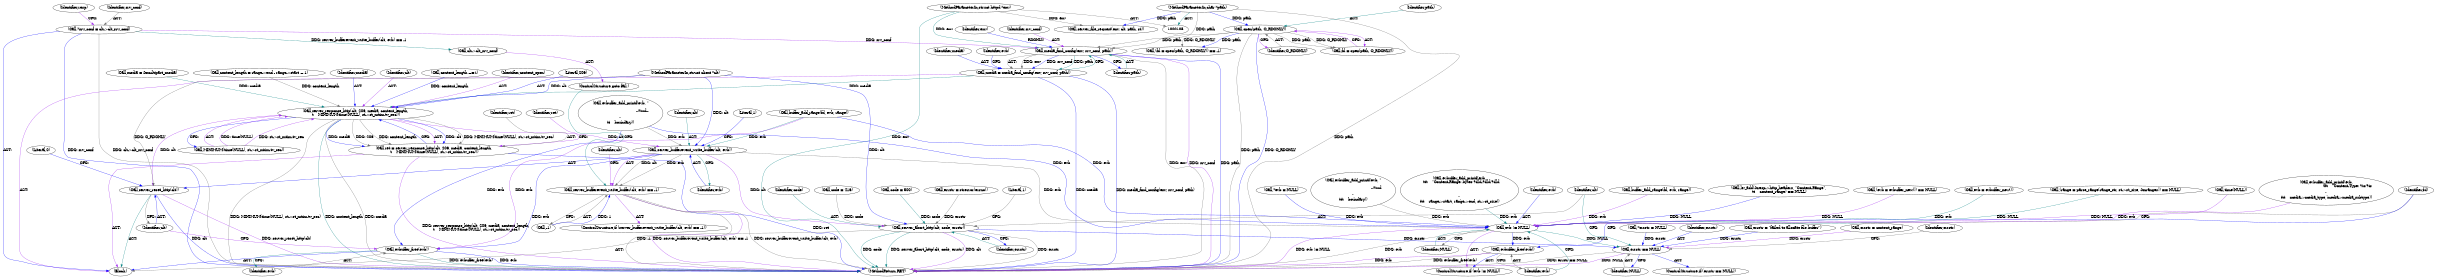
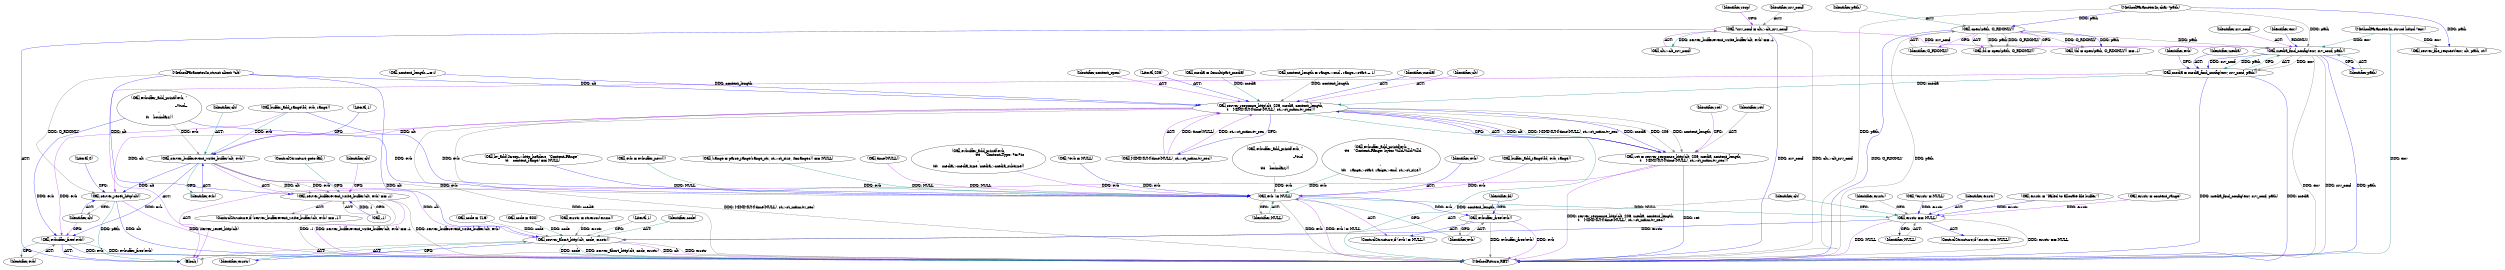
  digraph {
    edge [color=blue]
    n1 [label="(Call,media_find_config(env, srv_conf, path))"]
    n2 [label="(Call,media = media_find_config(env, srv_conf, path))"]
    n3 [label="(Identifier,path)"]
    n4 [label="(MethodReturn,RET)"]
    n5 [label="(Block,)"]
    n6 [label="(Call,server_response_http(clt, 206, media, content_length,\n \t    MINIMUM(time(NULL), st->st_mtim.tv_sec)))"]
    n7 [label="(MethodParameterIn,struct httpd *env)"]
    n8 [label="(Call,server_file_request(env, clt, path, st))"]
-   1000105
    n10 [label="(Call,*srv_conf = clt->clt_srv_conf)"]
    n11 [label="(Call,clt->clt_srv_conf)"]
    n12 [label="(Call,open(path, O_RDONLY))"]
    n13 [label="(Identifier,O_RDONLY)"]
    n14 [label="(Call,fd = open(path, O_RDONLY))"]
    n15 [label="(Call,(fd = open(path, O_RDONLY)) == -1)"]
    n16 [label="(MethodParameterIn,char *path)"]
    n17 [label="(Call,ret = server_response_http(clt, 206, media, content_length,\n \t    MINIMUM(time(NULL), st->st_mtim.tv_sec)))"]
    n18 [label="(Call,server_bufferevent_write_buffer(clt, evb))"]
    n19 [label="(Call,server_reset_http(clt))"]
    n20 [label="(Call,MINIMUM(time(NULL), st->st_mtim.tv_sec))"]
    n21 [label="(Call,server_bufferevent_write_buffer(clt, evb) == -1)"]
    n22 [label="(Call,evbuffer_free(evb))"]
    n23 [label="(Call,evb != NULL)"]
    n24 [label="(Call,server_abort_http(clt, code, errstr))"]
    n25 [label="(Identifier,evb)"]
    n26 [label="(Identifier,clt)"]
    n27 [label="(Call,-1)"]
    n28 [label="(ControlStructure,if (server_bufferevent_write_buffer(clt, evb) == -1))"]
    n29 [label="(Identifier,evb)"]
    n30 [label="(Call,evbuffer_free(evb))"]
    n31 [label="(Call,errstr == NULL)"]
    n32 [label="(ControlStructure,if (evb != NULL))"]
    n33 [label="(Identifier,NULL)"]
    n34 [label="(Identifier,errstr)"]
    n35 [label="(Identifier,evb)"]
    n36 [label="(Identifier,NULL)"]
    n37 [label="(ControlStructure,if (errstr == NULL))"]
    n38 [label="(Call,evbuffer_add_printf(evb, \"\r\n--%ud\r\n\",\n\t\t\t    boundary))"]
    n39 [label="(Call,evbuffer_add_printf(evb,\n \t\t\t    \"Content-Range: bytes %lld-%lld/%lld\r\n\r\n\",\n\t\t\t    range->start, range->end, st->st_size))"]
    n40 [label="(Identifier,evb)"]
    n41 [label="(Call,code = 500)"]
    n42 [label="(Call,errstr = strerror(errno))"]
    n43 [label="(Identifier,fd)"]
    n44 [label="(Identifier,clt)"]
    n45 [label="(Identifier,ret)"]
    n46 [label="(Call,buffer_add_range(fd, evb, range))"]
    n47 [label="(Call,kv_add(&resp->http_headers, \"Content-Range\",\n \t\t    content_range) == NULL)"]
    n48 [label="(Call,errstr = \"failed to allocate file buffer\")"]
    n49 [label="(Call,media = &multipart_media)"]
    n50 [label="(Call,content_length = range->end - range->start + 1)"]
    n51 [label="(Literal,1)"]
    n52 [label="(Identifier,srv_conf)"]
    n53 [label="(Call,errstr = content_range)"]
    n54 [label="(Call,buffer_add_range(fd, evb, range))"]
    n55 [label="(Identifier,errstr)"]
    n56 [label="(Identifier,media)"]
-   n57 [label="(Call,(evb = evbuffer_new()) == NULL)"]
    n58 [label="(Identifier,clt)"]
    n59 [label="(Identifier,clt)"]
    n60 [label="(Identifier,code)"]
    n61 [label="(Identifier,resp)"]
    n62 [label="(Call,evb = evbuffer_new())"]
    n63 [label="(Identifier,path)"]
    n64 [label="(Call,(range = parse_range(range_str, st->st_size, &nranges)) == NULL)"]
    n65 [label="(Identifier,env)"]
    n66 [label="(Literal,1)"]
    n67 [label="(Call,content_length += i)"]
    n68 [label="(Identifier,evb)"]
    n69 [label="(Call,time(NULL))"]
    n70 [label="(Call,*errstr = NULL)"]
    n71 [label="(MethodParameterIn,struct client *clt)"]
    n72 [label="(Literal,0)"]
    n73 [label="(Call,evbuffer_add_printf(evb,\n\t\t\t    \"Content-Type: %s/%s\r\n\",\n\t\t\t    media->media_type, media->media_subtype))"]
    n74 [label="(Identifier,clt)"]
    n75 [label="(Call,evbuffer_add_printf(evb, \"\r\n--%ud--\r\n\",\n\t\t    boundary))"]
    n76 [label="(Call,*evb = NULL)"]
    n77 [label="(Identifier,srv_conf)"]
    n78 [label="(Identifier,ret)"]
    n79 [label="(Identifier,errstr)"]
    n80 [label="(Identifier,content_open)"]
    n81 [label="(Identifier,media)"]
    n82 [label="(Literal,206)"]
    n83 [label="(ControlStructure,goto fail;)"]
    n84 [label="(Call,code = 416)"]
    n1 -> n2 [color=gray40 label="AST: "]
    n1 -> n2 [color=gray40 label="DDG: env"]
    n1 -> n2 [label="DDG: srv_conf"]
    n1 -> n2 [color=teal label="DDG: path"]
    n1 -> n3 [label="CFG: "]
    n1 -> n4 [color=purple label="DDG: srv_conf"]
    n1 -> n4 [label="DDG: path"]
    n1 -> n4 [color=gray40 label="DDG: env"]
    n2 -> n1 [color=teal label="CFG: "]
    n2 -> n4 [label="DDG: media"]
    n2 -> n4 [label="DDG: media_find_config(env, srv_conf, path)"]
    n2 -> n5 [color=purple label="AST: "]
    n2 -> n6 [color=teal label="DDG: media"]
    n3 -> n1 [color=teal label="AST: "]
    n6 -> n4 [color=gray40 label="DDG: media"]
    n6 -> n4 [color=gray40 label="DDG: MINIMUM(time(NULL), st->st_mtim.tv_sec)"]
    n6 -> n4 [color=teal label="DDG: content_length"]
    n6 -> n17 [color=purple label="AST: "]
    n6 -> n17 [label="DDG: clt"]
    n6 -> n17 [color=gray40 label="DDG: MINIMUM(time(NULL), st->st_mtim.tv_sec)"]
    n6 -> n17 [label="DDG: media"]
    n6 -> n17 [color=gray40 label="DDG: 206"]
    n6 -> n17 [color=gray40 label="DDG: content_length"]
    n6 -> n18 [color=purple label="DDG: clt"]
    n6 -> n19 [color=purple label="DDG: clt"]
    n6 -> n20 [label="CFG: "]
    n7 -> n1 [color=teal label="DDG: env"]
    n7 -> n4 [color=teal label="DDG: env"]
    n7 -> n8 [color=gray40 label="DDG: env"]
-   n7 -> 1000105 [color=gray40 label="AST: "]
    n10 -> n1 [color=purple label="DDG: srv_conf"]
    n10 -> n4 [label="DDG: srv_conf"]
    n10 -> n4 [color=gray40 label="DDG: clt->clt_srv_conf"]
    n10 -> n5 [label="AST: "]
    n10 -> n11 [color=teal label="DDG: server_bufferevent_write_buffer(clt, evb) == -1"]
-   n11 -> n83 [color=purple label="AST: "]
+   n11 -> n10 [color=purple label="AST: "]
    n12 -> n1 [color=gray40 label="DDG: path"]
    n12 -> n4 [color=gray40 label="DDG: path"]
    n12 -> n4 [label="DDG: O_RDONLY"]
    n12 -> n13 [color=purple label="CFG: "]
    n12 -> n14 [color=purple label="AST: "]
    n12 -> n14 [color=gray40 label="DDG: path"]
    n12 -> n14 [color=gray40 label="DDG: O_RDONLY"]
    n12 -> n15 [label="DDG: path"]
    n12 -> n15 [color=gray40 label="DDG: O_RDONLY"]
    n13 -> n12 [color=gray40 label="AST: "]
    n14 -> n12 [color=purple label="CFG: "]
    n16 -> n1 [color=gray40 label="DDG: path"]
    n16 -> n4 [color=gray40 label="DDG: path"]
    n16 -> n8 [label="DDG: path"]
-   n16 -> 1000105 [color=teal label="AST: "]
    n16 -> n12 [label="DDG: path"]
    n17 -> n4 [label="DDG: ret"]
    n17 -> n4 [color=purple label="DDG: server_response_http(clt, 206, media, content_length,\n \t    MINIMUM(time(NULL), st->st_mtim.tv_sec))"]
    n17 -> n5 [color=purple label="AST: "]
    n17 -> n6 [label="CFG: "]
-   n18 -> n19 [label="AST: "]
+   n18 -> n19 [label="DDG: clt"]
    n18 -> n21 [color=purple label="AST: "]
    n18 -> n21 [color=gray40 label="DDG: clt"]
    n18 -> n21 [color=gray40 label="DDG: evb"]
    n18 -> n22 [label="DDG: evb"]
    n18 -> n23 [color=gray40 label="DDG: evb"]
    n18 -> n24 [color=purple label="DDG: clt"]
    n18 -> n25 [color=teal label="CFG: "]
    n19 -> n4 [label="DDG: clt"]
    n19 -> n4 [color=purple label="DDG: server_reset_http(clt)"]
-   n19 -> n5 [color=teal label="AST: "]
+   n19 -> n5 [color=teal label="DDG: path"]
    n19 -> n26 [color=gray40 label="CFG: "]
    n20 -> n6 [color=purple label="AST: "]
    n20 -> n6 [color=purple label="DDG: time(NULL)"]
    n20 -> n6 [color=purple label="DDG: st->st_mtim.tv_sec"]
    n21 -> n4 [color=purple label="DDG: server_bufferevent_write_buffer(clt, evb) == -1"]
    n21 -> n4 [color=gray40 label="DDG: server_bufferevent_write_buffer(clt, evb)"]
    n21 -> n4 [color=gray40 label="DDG: -1"]
    n21 -> n27 [color=gray40 label="CFG: "]
    n21 -> n28 [color=purple label="AST: "]
    n22 -> n4 [label="DDG: evb"]
    n22 -> n4 [color=teal label="DDG: evbuffer_free(evb)"]
    n22 -> n5 [label="AST: "]
    n22 -> n29 [color=teal label="CFG: "]
    n23 -> n4 [color=purple label="DDG: evb != NULL"]
    n23 -> n4 [color=gray40 label="DDG: evb"]
    n23 -> n30 [label="DDG: evb"]
    n23 -> n31 [color=teal label="DDG: NULL"]
    n23 -> n32 [color=purple label="AST: "]
    n23 -> n33 [color=gray40 label="CFG: "]
    n24 -> n4 [color=gray40 label="DDG: errstr"]
    n24 -> n4 [color=teal label="DDG: code"]
    n24 -> n4 [color=teal label="DDG: server_abort_http(clt, code, errstr)"]
    n24 -> n4 [color=purple label="DDG: clt"]
    n24 -> n5 [color=gray40 label="AST: "]
    n24 -> n34 [label="CFG: "]
    n25 -> n18 [label="AST: "]
    n26 -> n19 [label="AST: "]
    n26 -> n22 [color=purple label="CFG: "]
    n27 -> n21 [color=gray40 label="AST: "]
    n27 -> n21 [label="DDG: 1"]
    n29 -> n22 [color=gray40 label="AST: "]
    n30 -> n4 [color=gray40 label="DDG: evbuffer_free(evb)"]
    n30 -> n4 [color=purple label="DDG: evb"]
    n30 -> n32 [label="AST: "]
    n30 -> n35 [color=gray40 label="CFG: "]
    n31 -> n4 [color=gray40 label="DDG: errstr == NULL"]
    n31 -> n4 [color=purple label="DDG: NULL"]
-   n24 -> n31 [label="DDG: errstr"]
+   n31 -> n24 [label="DDG: errstr"]
    n31 -> n36 [label="CFG: "]
    n31 -> n37 [label="AST: "]
    n33 -> n23 [color=teal label="AST: "]
    n34 -> n24 [color=teal label="AST: "]
    n35 -> n23 [color=teal label="CFG: "]
    n35 -> n30 [color=gray40 label="AST: "]
    n36 -> n31 [color=gray40 label="AST: "]
    n38 -> n23 [color=gray40 label="DDG: evb"]
    n39 -> n23 [color=teal label="DDG: evb"]
    n40 -> n23 [label="AST: "]
    n41 -> n24 [color=teal label="DDG: code"]
    n42 -> n24 [color=gray40 label="DDG: errstr"]
-   n43 -> n23 [color=gray40 label="CFG: "]
    n43 -> n30 [label="CFG: "]
    n44 -> n21 [color=purple label="CFG: "]
    n45 -> n17 [color=purple label="CFG: "]
    n46 -> n23 [color=purple label="DDG: evb"]
    n47 -> n23 [label="DDG: NULL"]
    n48 -> n31 [label="DDG: errstr"]
    n49 -> n6 [color=teal label="DDG: media"]
    n50 -> n6 [color=gray40 label="DDG: content_length"]
    n51 -> n24 [color=gray40 label="CFG: "]
    n52 -> n1 [color=purple label="AST: "]
    n53 -> n31 [color=purple label="DDG: errstr"]
    n54 -> n18 [color=teal label="DDG: evb"]
    n54 -> n22 [color=purple label="DDG: evb"]
    n54 -> n23 [label="DDG: evb"]
    n55 -> n31 [color=gray40 label="CFG: "]
    n56 -> n6 [label="AST: "]
-   n57 -> n23 [color=purple label="DDG: NULL"]
    n58 -> n24 [color=gray40 label="AST: "]
    n58 -> n31 [color=teal label="CFG: "]
    n59 -> n6 [color=purple label="AST: "]
    n60 -> n24 [color=teal label="AST: "]
    n61 -> n10 [color=purple label="CFG: "]
    n62 -> n23 [color=teal label="DDG: evb"]
    n63 -> n12 [color=teal label="AST: "]
    n64 -> n23 [color=teal label="DDG: NULL"]
    n65 -> n1 [label="RDONLY: "]
    n66 -> n18 [label="CFG: "]
    n67 -> n6 [label="DDG: content_length"]
    n68 -> n2 [label="CFG: "]
    n69 -> n23 [color=purple label="DDG: NULL"]
    n70 -> n31 [label="DDG: errstr"]
    n71 -> n6 [label="DDG: clt"]
-   n71 -> n18 [label="DDG: clt"]
+   n71 -> n21 [label="DDG: clt"]
    n71 -> n19 [color=gray40 label="DDG: O_RDONLY"]
    n71 -> n24 [label="DDG: clt"]
    n72 -> n19 [label="CFG: "]
    n73 -> n23 [color=purple label="DDG: evb"]
    n74 -> n18 [color=teal label="AST: "]
    n75 -> n18 [color=gray40 label="DDG: evb"]
    n75 -> n22 [label="DDG: evb"]
    n75 -> n23 [label="DDG: evb"]
    n76 -> n23 [label="DDG: evb"]
    n77 -> n10 [color=gray40 label="AST: "]
    n78 -> n17 [color=gray40 label="AST: "]
    n79 -> n31 [label="AST: "]
    n80 -> n6 [color=purple label="AST: "]
    n81 -> n2 [label="AST: "]
    n82 -> n6 [label="AST: "]
    n83 -> n21 [color=teal label="CFG: "]
    n84 -> n24 [color=gray40 label="DDG: code"]
  }
